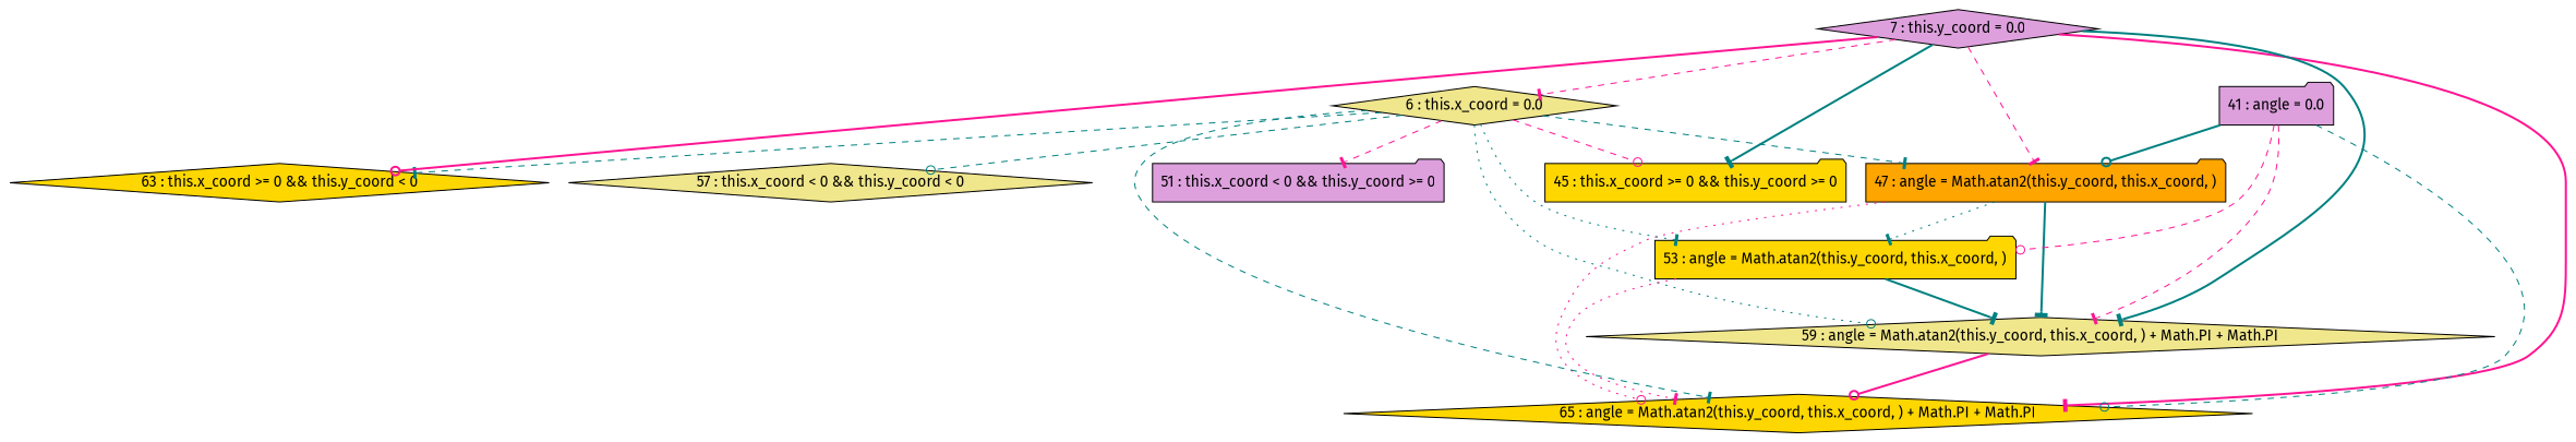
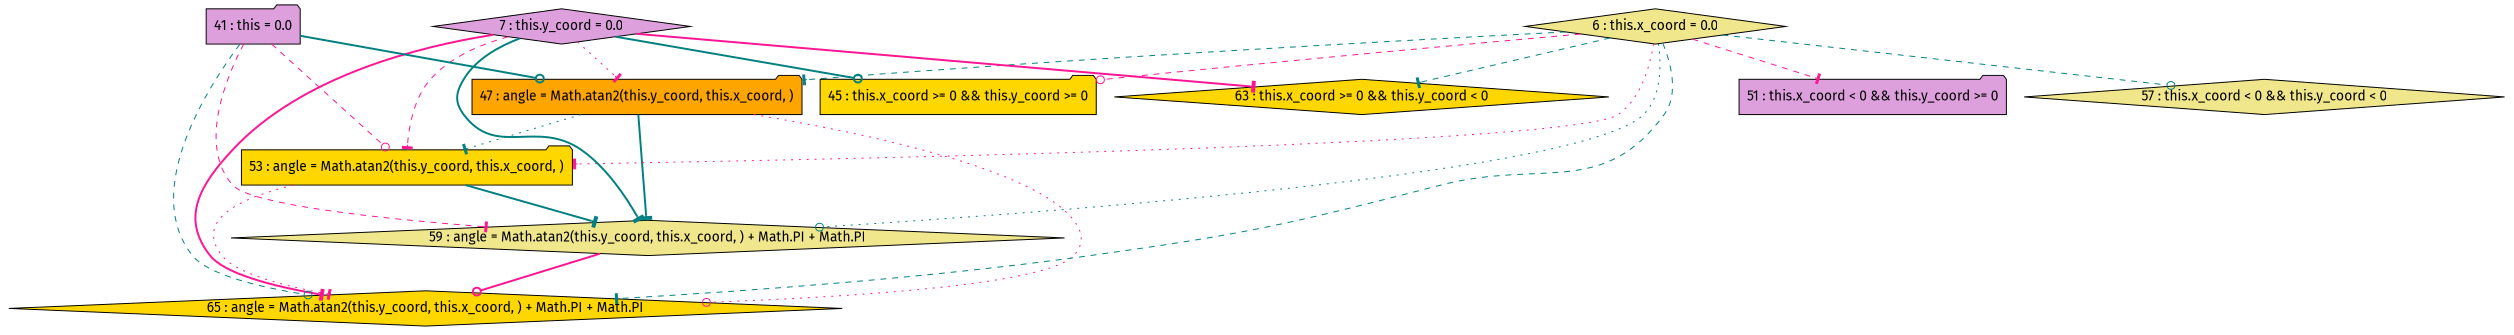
  digraph {
    fontname="Fira Sans"
    node [fillcolor=gold fontname="Fira Sans" shape=diamond style=filled]
    edge [arrowhead=tee color=deeppink fontname="Fira Sans" style=dashed]
    "47 : angle = Math.atan2(this.y_coord, this.x_coord, )" [fillcolor=orange shape=folder]
    "6 : this.x_coord = 0.0" [fillcolor=khaki]
    "65 : angle = Math.atan2(this.y_coord, this.x_coord, ) + Math.PI + Math.PI"
    "53 : angle = Math.atan2(this.y_coord, this.x_coord, )" [shape=folder]
    "51 : this.x_coord < 0 && this.y_coord >= 0" [fillcolor=plum shape=folder]
    "59 : angle = Math.atan2(this.y_coord, this.x_coord, ) + Math.PI + Math.PI" [fillcolor=khaki]
    "63 : this.x_coord >= 0 && this.y_coord < 0"
    "45 : this.x_coord >= 0 && this.y_coord >= 0" [shape=folder]
    "57 : this.x_coord < 0 && this.y_coord < 0" [fillcolor=khaki]
    "7 : this.y_coord = 0.0" [fillcolor=plum]
-   "41 : angle = 0.0" [fillcolor=plum shape=folder]
+   "41 : angle = 0.0" [fillcolor=plum shape=folder label="41 : this = 0.0"]
    "47 : angle = Math.atan2(this.y_coord, this.x_coord, )" -> "65 : angle = Math.atan2(this.y_coord, this.x_coord, ) + Math.PI + Math.PI" [arrowhead=odot style=dotted]
    "47 : angle = Math.atan2(this.y_coord, this.x_coord, )" -> "53 : angle = Math.atan2(this.y_coord, this.x_coord, )" [color=teal style=dotted]
    "47 : angle = Math.atan2(this.y_coord, this.x_coord, )" -> "59 : angle = Math.atan2(this.y_coord, this.x_coord, ) + Math.PI + Math.PI" [color=teal style=bold]
    "6 : this.x_coord = 0.0" -> "47 : angle = Math.atan2(this.y_coord, this.x_coord, )" [color=teal]
    "6 : this.x_coord = 0.0" -> "65 : angle = Math.atan2(this.y_coord, this.x_coord, ) + Math.PI + Math.PI" [color=teal]
-   "6 : this.x_coord = 0.0" -> "53 : angle = Math.atan2(this.y_coord, this.x_coord, )" [color=teal style=dotted]
+   "6 : this.x_coord = 0.0" -> "53 : angle = Math.atan2(this.y_coord, this.x_coord, )" [style=dotted]
    "6 : this.x_coord = 0.0" -> "51 : this.x_coord < 0 && this.y_coord >= 0"
    "6 : this.x_coord = 0.0" -> "59 : angle = Math.atan2(this.y_coord, this.x_coord, ) + Math.PI + Math.PI" [arrowhead=odot color=teal style=dotted]
    "6 : this.x_coord = 0.0" -> "63 : this.x_coord >= 0 && this.y_coord < 0" [color=teal]
    "6 : this.x_coord = 0.0" -> "45 : this.x_coord >= 0 && this.y_coord >= 0" [arrowhead=odot]
    "6 : this.x_coord = 0.0" -> "57 : this.x_coord < 0 && this.y_coord < 0" [arrowhead=odot color=teal]
    "53 : angle = Math.atan2(this.y_coord, this.x_coord, )" -> "65 : angle = Math.atan2(this.y_coord, this.x_coord, ) + Math.PI + Math.PI" [style=dotted]
    "53 : angle = Math.atan2(this.y_coord, this.x_coord, )" -> "59 : angle = Math.atan2(this.y_coord, this.x_coord, ) + Math.PI + Math.PI" [color=teal style=bold]
    "59 : angle = Math.atan2(this.y_coord, this.x_coord, ) + Math.PI + Math.PI" -> "65 : angle = Math.atan2(this.y_coord, this.x_coord, ) + Math.PI + Math.PI" [arrowhead=odot style=bold]
-   "7 : this.y_coord = 0.0" -> "47 : angle = Math.atan2(this.y_coord, this.x_coord, )"
+   "7 : this.y_coord = 0.0" -> "47 : angle = Math.atan2(this.y_coord, this.x_coord, )" [style=dotted]
    "7 : this.y_coord = 0.0" -> "65 : angle = Math.atan2(this.y_coord, this.x_coord, ) + Math.PI + Math.PI" [style=bold]
-   "7 : this.y_coord = 0.0" -> "6 : this.x_coord = 0.0"
+   "7 : this.y_coord = 0.0" -> "53 : angle = Math.atan2(this.y_coord, this.x_coord, )"
    "7 : this.y_coord = 0.0" -> "59 : angle = Math.atan2(this.y_coord, this.x_coord, ) + Math.PI + Math.PI" [color=teal style=bold]
-   "7 : this.y_coord = 0.0" -> "63 : this.x_coord >= 0 && this.y_coord < 0" [arrowhead=odot style=bold]
-   "7 : this.y_coord = 0.0" -> "45 : this.x_coord >= 0 && this.y_coord >= 0" [color=teal style=bold]
+   "7 : this.y_coord = 0.0" -> "63 : this.x_coord >= 0 && this.y_coord < 0" [style=bold]
+   "7 : this.y_coord = 0.0" -> "45 : this.x_coord >= 0 && this.y_coord >= 0" [arrowhead=odot color=teal style=bold]
    "41 : angle = 0.0" -> "47 : angle = Math.atan2(this.y_coord, this.x_coord, )" [arrowhead=odot color=teal style=bold]
    "41 : angle = 0.0" -> "65 : angle = Math.atan2(this.y_coord, this.x_coord, ) + Math.PI + Math.PI" [arrowhead=odot color=teal]
    "41 : angle = 0.0" -> "53 : angle = Math.atan2(this.y_coord, this.x_coord, )" [arrowhead=odot]
    "41 : angle = 0.0" -> "59 : angle = Math.atan2(this.y_coord, this.x_coord, ) + Math.PI + Math.PI"
  }
